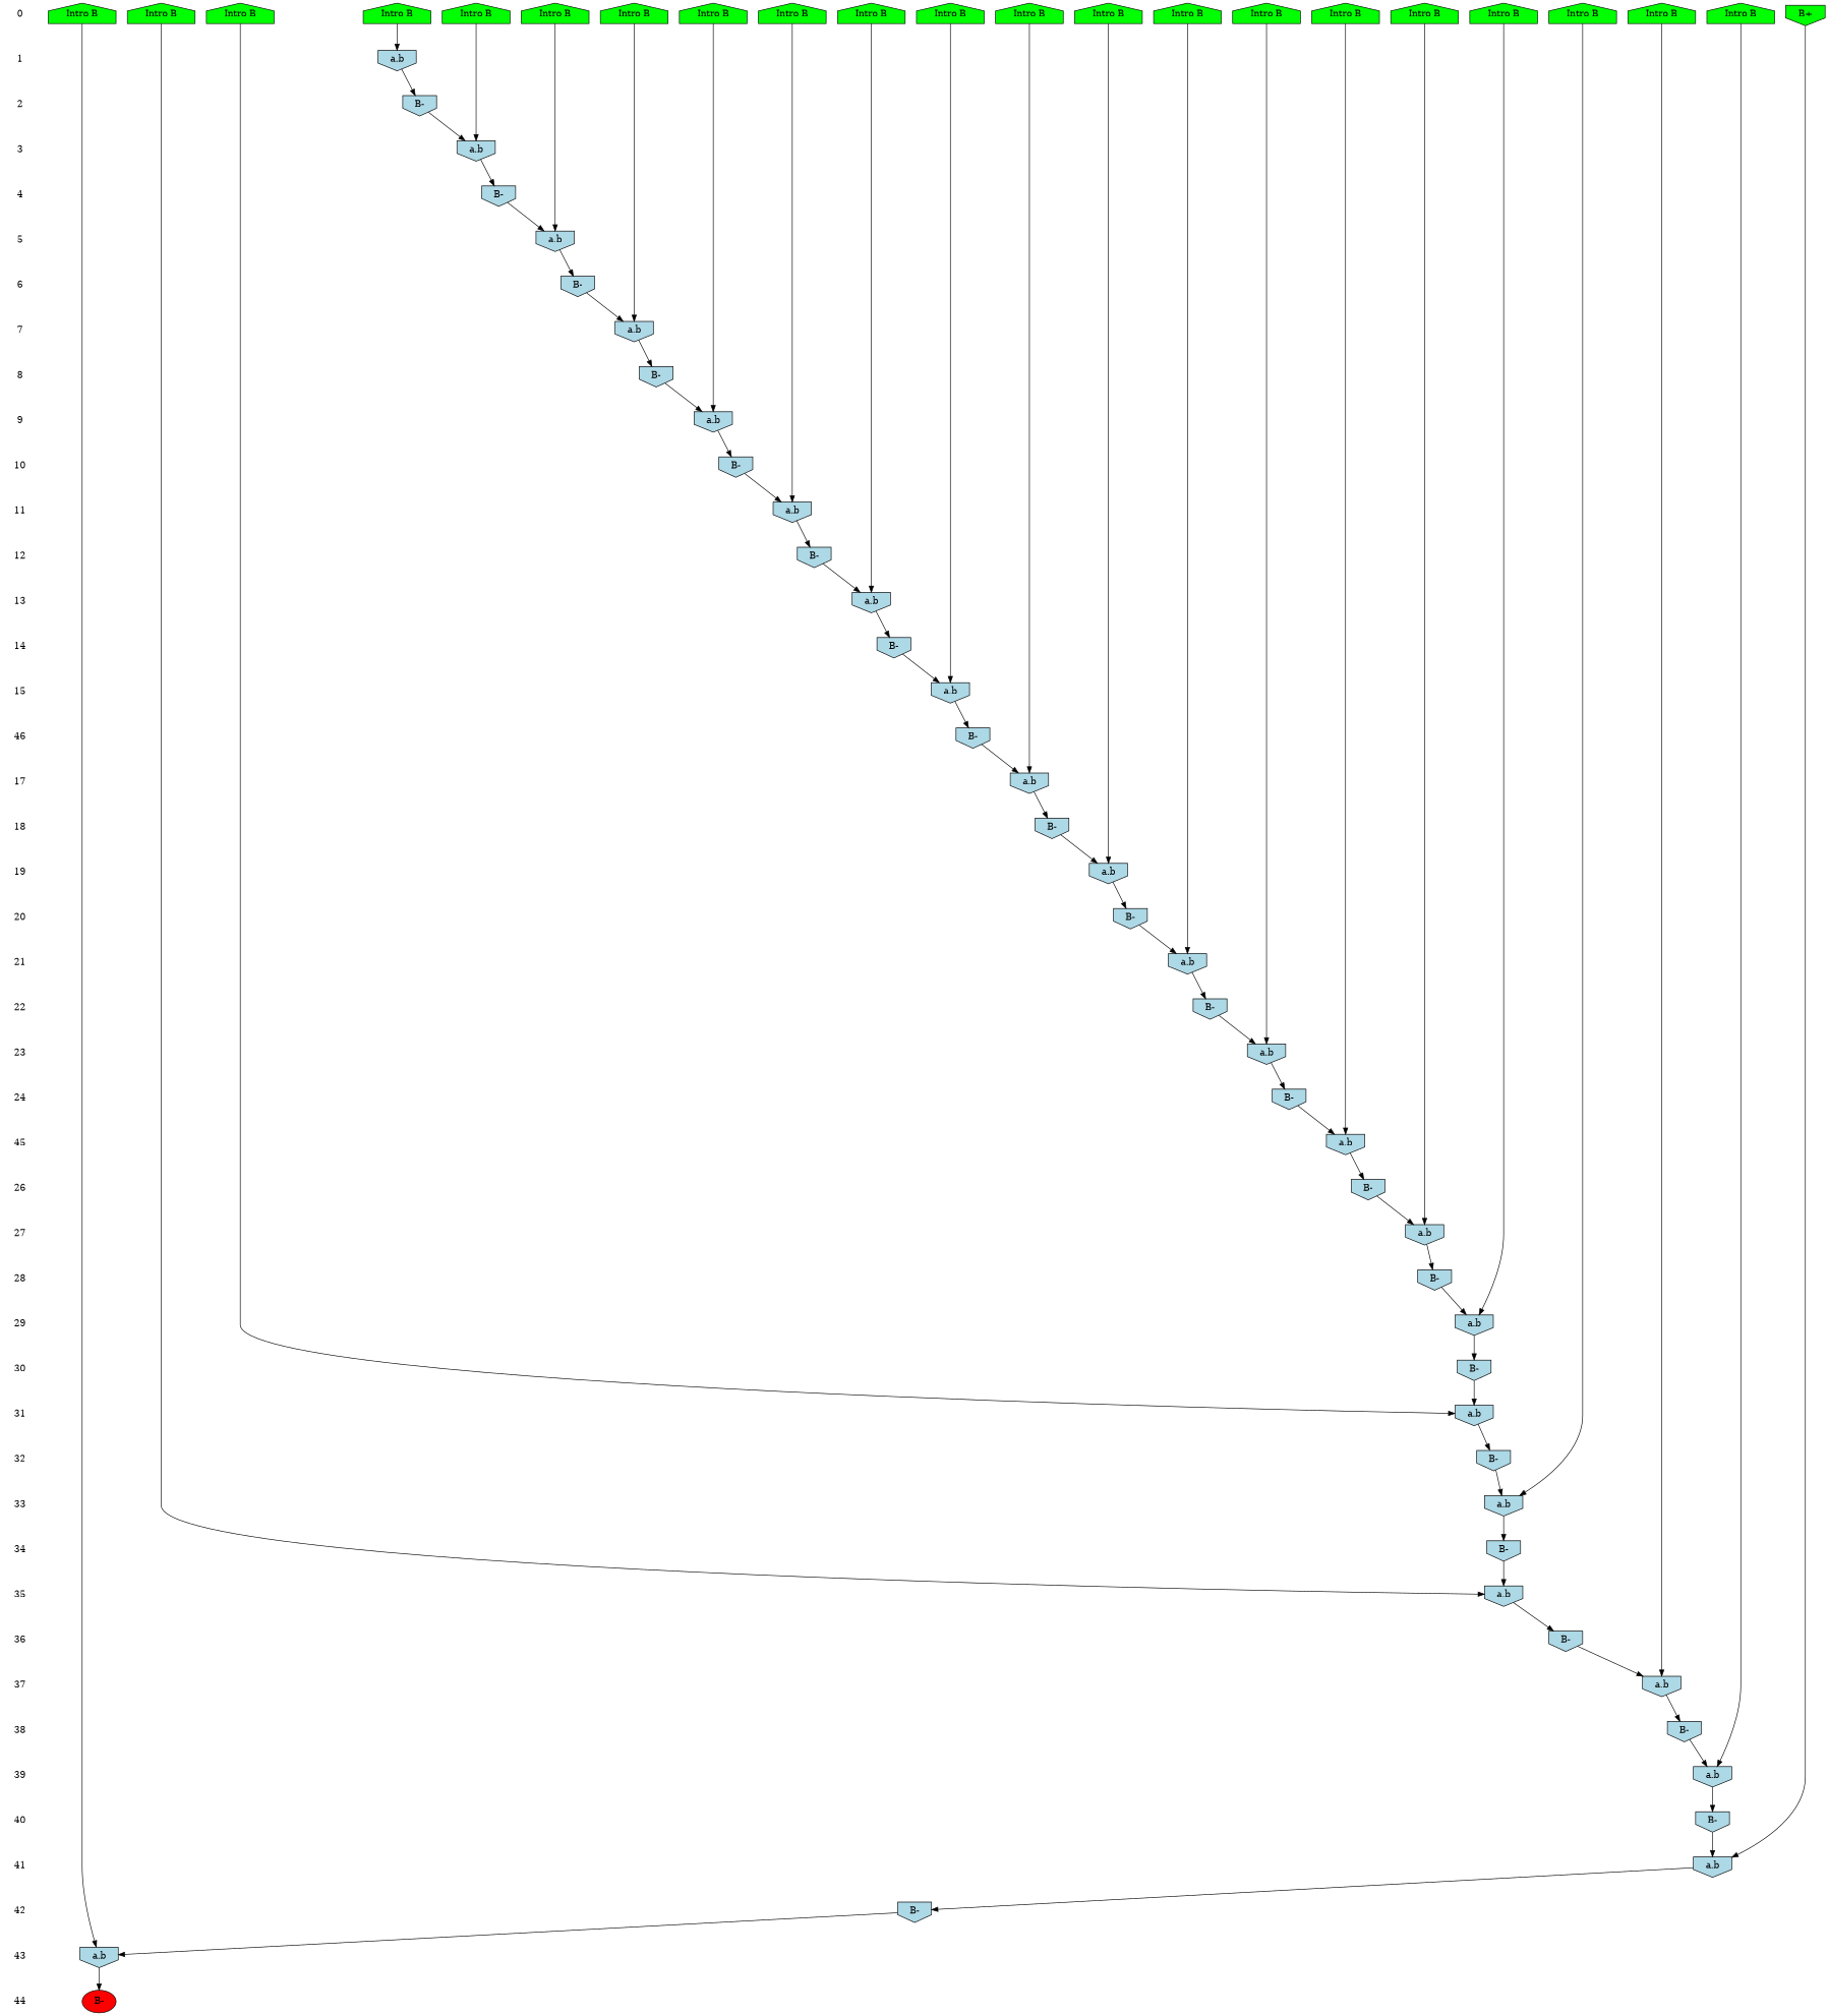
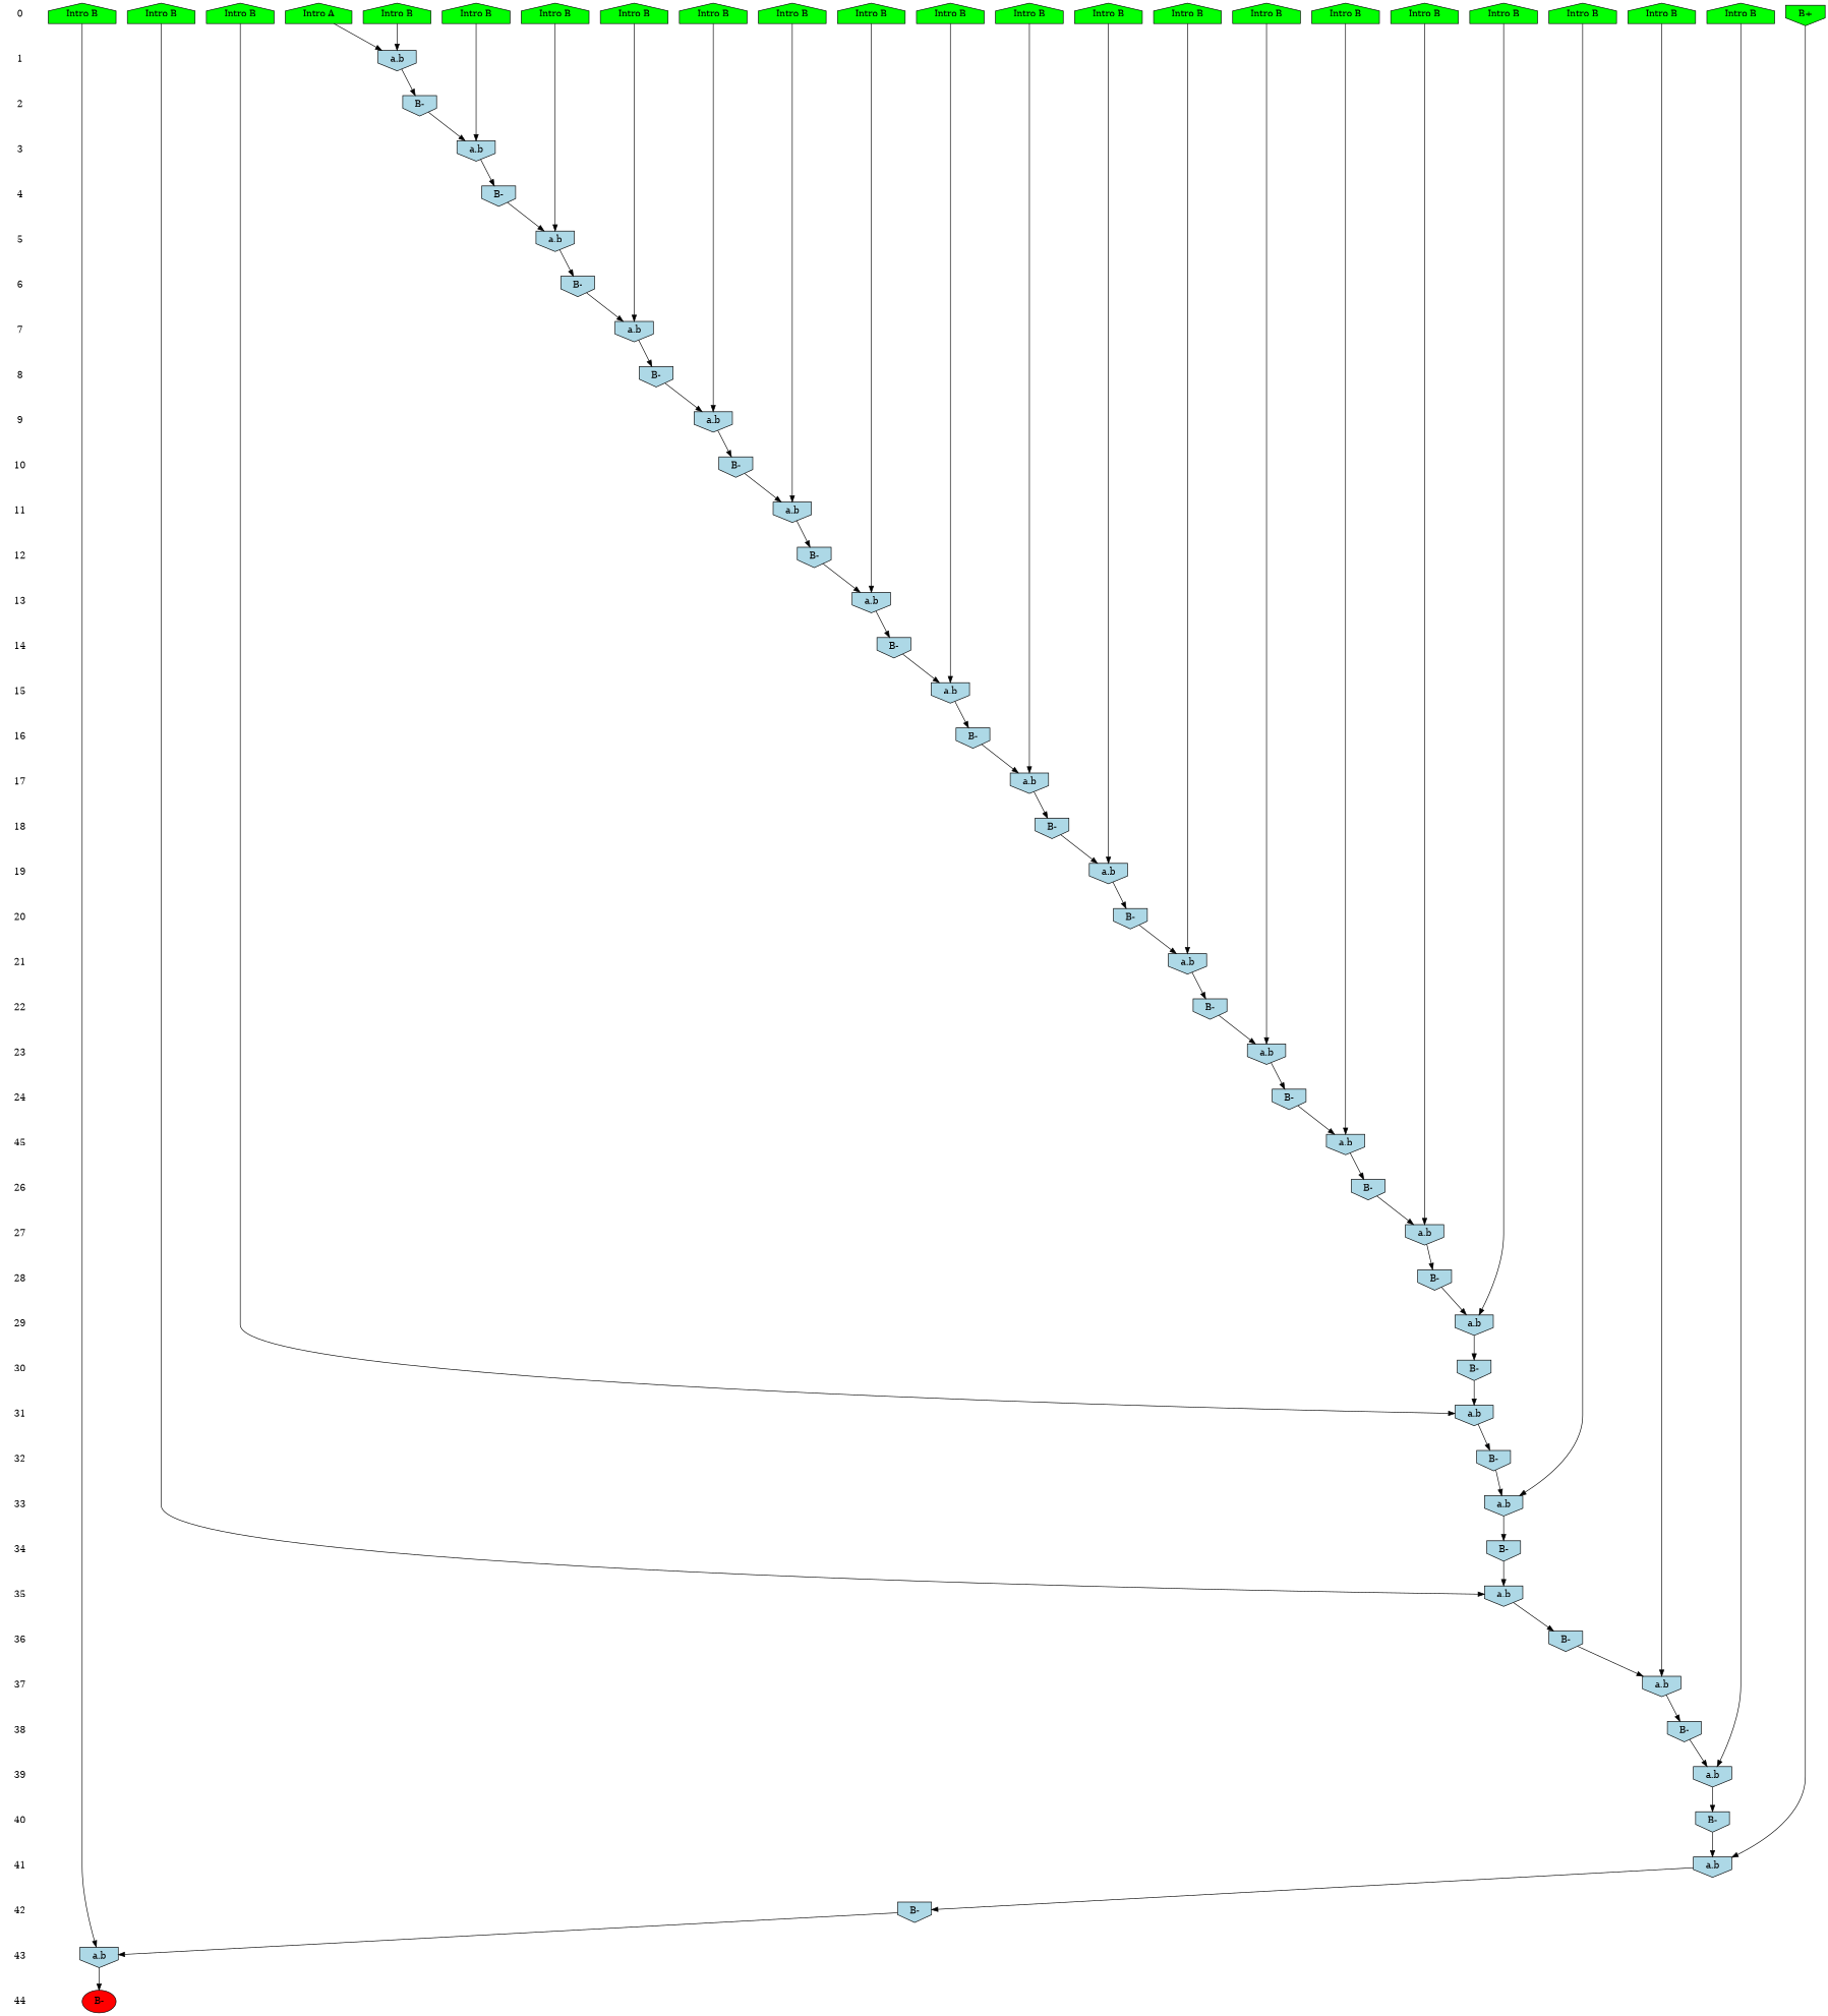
  digraph {
    ranksep=.5
    node [shape=plaintext style=filled]
    0 [style=""]
    n2 [fillcolor=green label="Intro B" shape=house]
    n3 [fillcolor=green label="Intro B" shape=house]
    n4 [fillcolor=green label="Intro B" shape=house]
    n5 [fillcolor=green label="Intro B" shape=house]
    n6 [fillcolor=green label="Intro B" shape=house]
    n7 [fillcolor=green label="Intro B" shape=house]
    n8 [fillcolor=green label="Intro B" shape=house]
    n9 [fillcolor=green label="Intro B" shape=house]
    n10 [fillcolor=green label="Intro B" shape=house]
    n11 [fillcolor=green label="Intro B" shape=house]
    n12 [fillcolor=green label="Intro B" shape=house]
    n13 [fillcolor=green label="Intro B" shape=house]
    n14 [fillcolor=green label="Intro B" shape=house]
    n15 [fillcolor=green label="Intro B" shape=house]
    n16 [fillcolor=green label="Intro B" shape=house]
    n17 [fillcolor=green label="Intro B" shape=house]
    n18 [fillcolor=green label="Intro B" shape=house]
    n19 [fillcolor=green label="Intro B" shape=house]
    n20 [fillcolor=green label="Intro B" shape=house]
    n21 [fillcolor=green label="Intro B" shape=house]
    n22 [fillcolor=green label="Intro B" shape=house]
+   n23 [fillcolor=green label="Intro A" shape=house]
    n24 [fillcolor=green label="B+" shape=invhouse]
    1 [style=""]
    n26 [fillcolor=lightblue label="a.b" shape=invhouse]
    2 [style=""]
    n28 [fillcolor=lightblue label="B-" shape=invhouse]
    3 [style=""]
    n30 [fillcolor=lightblue label="a.b" shape=invhouse]
    4 [style=""]
    n32 [fillcolor=lightblue label="B-" shape=invhouse]
    5 [style=""]
    n34 [fillcolor=lightblue label="a.b" shape=invhouse]
    6 [style=""]
    n36 [fillcolor=lightblue label="B-" shape=invhouse]
    n37 [label=45 style=""]
    n38 [fillcolor=lightblue label="a.b" shape=invhouse]
    7 [style=""]
    n40 [fillcolor=lightblue label="a.b" shape=invhouse]
    8 [style=""]
    n42 [fillcolor=lightblue label="B-" shape=invhouse]
    9 [style=""]
    n44 [fillcolor=lightblue label="a.b" shape=invhouse]
    10 [style=""]
    n46 [fillcolor=lightblue label="B-" shape=invhouse]
    11 [style=""]
    n48 [fillcolor=lightblue label="a.b" shape=invhouse]
    12 [style=""]
    n50 [fillcolor=lightblue label="B-" shape=invhouse]
    13 [style=""]
    n52 [fillcolor=lightblue label="a.b" shape=invhouse]
    14 [style=""]
    n54 [fillcolor=lightblue label="B-" shape=invhouse]
    15 [style=""]
    n56 [fillcolor=lightblue label="a.b" shape=invhouse]
-   16 [label=46 style=""]
+   16 [style=""]
    n58 [fillcolor=lightblue label="B-" shape=invhouse]
    17 [style=""]
    n60 [fillcolor=lightblue label="a.b" shape=invhouse]
    18 [style=""]
    n62 [fillcolor=lightblue label="B-" shape=invhouse]
    19 [style=""]
    n64 [fillcolor=lightblue label="a.b" shape=invhouse]
    20 [style=""]
    n66 [fillcolor=lightblue label="B-" shape=invhouse]
    21 [style=""]
    n68 [fillcolor=lightblue label="a.b" shape=invhouse]
    22 [style=""]
    n70 [fillcolor=lightblue label="B-" shape=invhouse]
    23 [style=""]
    n72 [fillcolor=lightblue label="a.b" shape=invhouse]
    24 [style=""]
    n74 [fillcolor=lightblue label="B-" shape=invhouse]
    26 [style=""]
    n76 [fillcolor=lightblue label="B-" shape=invhouse]
    27 [style=""]
    n78 [fillcolor=lightblue label="a.b" shape=invhouse]
    28 [style=""]
    n80 [fillcolor=lightblue label="B-" shape=invhouse]
    29 [style=""]
    n82 [fillcolor=lightblue label="a.b" shape=invhouse]
    30 [style=""]
    n84 [fillcolor=lightblue label="B-" shape=invhouse]
    31 [style=""]
    n86 [fillcolor=lightblue label="a.b" shape=invhouse]
    32 [style=""]
    n88 [fillcolor=lightblue label="B-" shape=invhouse]
    33 [style=""]
    n90 [fillcolor=lightblue label="a.b" shape=invhouse]
    34 [style=""]
    n92 [fillcolor=lightblue label="B-" shape=invhouse]
    35 [style=""]
    n94 [fillcolor=lightblue label="a.b" shape=invhouse]
    44 [style=""]
    n96 [fillcolor=red label="B-" shape=""]
    36 [style=""]
    n98 [fillcolor=lightblue label="B-" shape=invhouse]
    37 [style=""]
    n100 [fillcolor=lightblue label="a.b" shape=invhouse]
    38 [style=""]
    n102 [fillcolor=lightblue label="B-" shape=invhouse]
    39 [style=""]
    n104 [fillcolor=lightblue label="a.b" shape=invhouse]
    40 [style=""]
    n106 [fillcolor=lightblue label="B-" shape=invhouse]
    41 [style=""]
    n108 [fillcolor=lightblue label="a.b" shape=invhouse]
    42 [style=""]
    n110 [fillcolor=lightblue label="B-" shape=invhouse]
    43 [style=""]
    n112 [fillcolor=lightblue label="a.b" shape=invhouse]
    subgraph sub_1 {
      rank=same
      0
      n2
      n3
      n4
      n5
      n6
      n7
      n8
      n9
      n10
      n11
      n12
      n13
      n14
      n15
      n16
      n17
      n18
      n19
      n20
      n21
      n22
+     n23
      n24
    }
    subgraph sub_2 {
      rank=same
      1
      n26
    }
    subgraph sub_3 {
      rank=same
      2
      n28
    }
    subgraph sub_4 {
      rank=same
      3
      n30
    }
    subgraph sub_5 {
      rank=same
      4
      n32
    }
    subgraph sub_6 {
      rank=same
      5
      n34
    }
    subgraph sub_7 {
      rank=same
      6
      n36
    }
    subgraph sub_8 {
      rank=same
      n37
      n38
    }
    subgraph sub_9 {
      rank=same
      7
      n40
    }
    subgraph sub_10 {
      rank=same
      8
      n42
    }
    subgraph sub_11 {
      rank=same
      9
      n44
    }
    subgraph sub_12 {
      rank=same
      10
      n46
    }
    subgraph sub_13 {
      rank=same
      11
      n48
    }
    subgraph sub_14 {
      rank=same
      12
      n50
    }
    subgraph sub_15 {
      rank=same
      13
      n52
    }
    subgraph sub_16 {
      rank=same
      14
      n54
    }
    subgraph sub_17 {
      rank=same
      15
      n56
    }
    subgraph sub_18 {
      rank=same
      16
      n58
    }
    subgraph sub_19 {
      rank=same
      17
      n60
    }
    subgraph sub_20 {
      rank=same
      18
      n62
    }
    subgraph sub_21 {
      rank=same
      19
      n64
    }
    subgraph sub_22 {
      rank=same
      20
      n66
    }
    subgraph sub_23 {
      rank=same
      21
      n68
    }
    subgraph sub_24 {
      rank=same
      22
      n70
    }
    subgraph sub_25 {
      rank=same
      23
      n72
    }
    subgraph sub_26 {
      rank=same
      24
      n74
    }
    subgraph sub_27 {
      rank=same
      26
      n76
    }
    subgraph sub_28 {
      rank=same
      27
      n78
    }
    subgraph sub_29 {
      rank=same
      28
      n80
    }
    subgraph sub_30 {
      rank=same
      29
      n82
    }
    subgraph sub_31 {
      rank=same
      30
      n84
    }
    subgraph sub_32 {
      rank=same
      31
      n86
    }
    subgraph sub_33 {
      rank=same
      32
      n88
    }
    subgraph sub_34 {
      rank=same
      33
      n90
    }
    subgraph sub_35 {
      rank=same
      34
      n92
    }
    subgraph sub_36 {
      rank=same
      35
      n94
    }
    subgraph sub_37 {
      rank=same
      44
      n96
    }
    subgraph sub_38 {
      rank=same
      36
      n98
    }
    subgraph sub_39 {
      rank=same
      37
      n100
    }
    subgraph sub_40 {
      rank=same
      38
      n102
    }
    subgraph sub_41 {
      rank=same
      39
      n104
    }
    subgraph sub_42 {
      rank=same
      40
      n106
    }
    subgraph sub_43 {
      rank=same
      41
      n108
    }
    subgraph sub_44 {
      rank=same
      42
      n110
    }
    subgraph sub_45 {
      rank=same
      43
      n112
    }
    0 -> 1 [style=invis]
    n2 -> n86
    n3 -> n26
    n4 -> n64
    n5 -> n44
    n6 -> n100
    n7 -> n94
    n8 -> n34
    n9 -> n72
    n10 -> n30
    n11 -> n104
    n12 -> n60
    n13 -> n82
    n14 -> n78
    n15 -> n90
    n16 -> n48
    n17 -> n52
    n18 -> n112
    n19 -> n56
    n20 -> n38
    n21 -> n40
    n22 -> n68
+   n23 -> n26
    n24 -> n108
    1 -> 2 [style=invis]
    n26 -> n28
    2 -> 3 [style=invis]
    n28 -> n30
    3 -> 4 [style=invis]
    n30 -> n32
    4 -> 5 [style=invis]
    n32 -> n34
    5 -> 6 [style=invis]
    n34 -> n36
    6 -> 7 [style=invis]
    n36 -> n40
    n37 -> 26 [style=invis]
    n38 -> n76
    7 -> 8 [style=invis]
    n40 -> n42
    8 -> 9 [style=invis]
    n42 -> n44
    9 -> 10 [style=invis]
    n44 -> n46
    10 -> 11 [style=invis]
    n46 -> n48
    11 -> 12 [style=invis]
    n48 -> n50
    12 -> 13 [style=invis]
    n50 -> n52
    13 -> 14 [style=invis]
    n52 -> n54
    14 -> 15 [style=invis]
    n54 -> n56
    15 -> 16 [style=invis]
    n56 -> n58
    16 -> 17 [style=invis]
    n58 -> n60
    17 -> 18 [style=invis]
    n60 -> n62
    18 -> 19 [style=invis]
    n62 -> n64
    19 -> 20 [style=invis]
    n64 -> n66
    20 -> 21 [style=invis]
    n66 -> n68
    21 -> 22 [style=invis]
    n68 -> n70
    22 -> 23 [style=invis]
    n70 -> n72
    23 -> 24 [style=invis]
    n72 -> n74
    24 -> n37 [style=invis]
    n74 -> n38
    26 -> 27 [style=invis]
    n76 -> n78
    27 -> 28 [style=invis]
    n78 -> n80
    28 -> 29 [style=invis]
    n80 -> n82
    29 -> 30 [style=invis]
    n82 -> n84
    30 -> 31 [style=invis]
    n84 -> n86
    31 -> 32 [style=invis]
    n86 -> n88
    32 -> 33 [style=invis]
    n88 -> n90
    33 -> 34 [style=invis]
    n90 -> n92
    34 -> 35 [style=invis]
    n92 -> n94
    35 -> 36 [style=invis]
    n94 -> n98
    36 -> 37 [style=invis]
    n98 -> n100
    37 -> 38 [style=invis]
    n100 -> n102
    38 -> 39 [style=invis]
    n102 -> n104
    39 -> 40 [style=invis]
    n104 -> n106
    40 -> 41 [style=invis]
    n106 -> n108
    41 -> 42 [style=invis]
    n108 -> n110
    42 -> 43 [style=invis]
    n110 -> n112
    43 -> 44 [style=invis]
    n112 -> n96
  }
